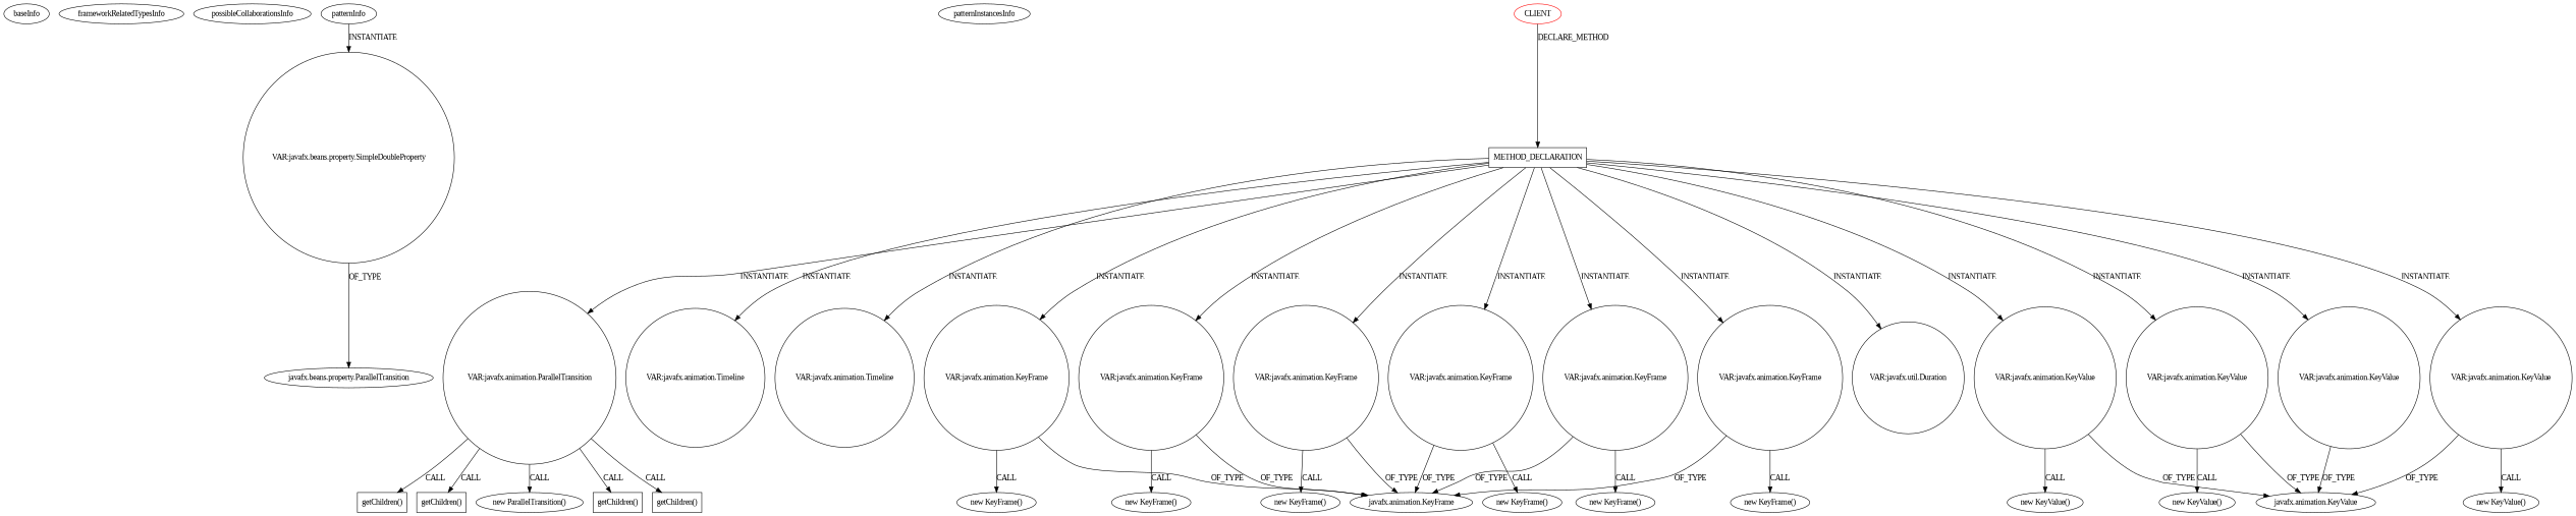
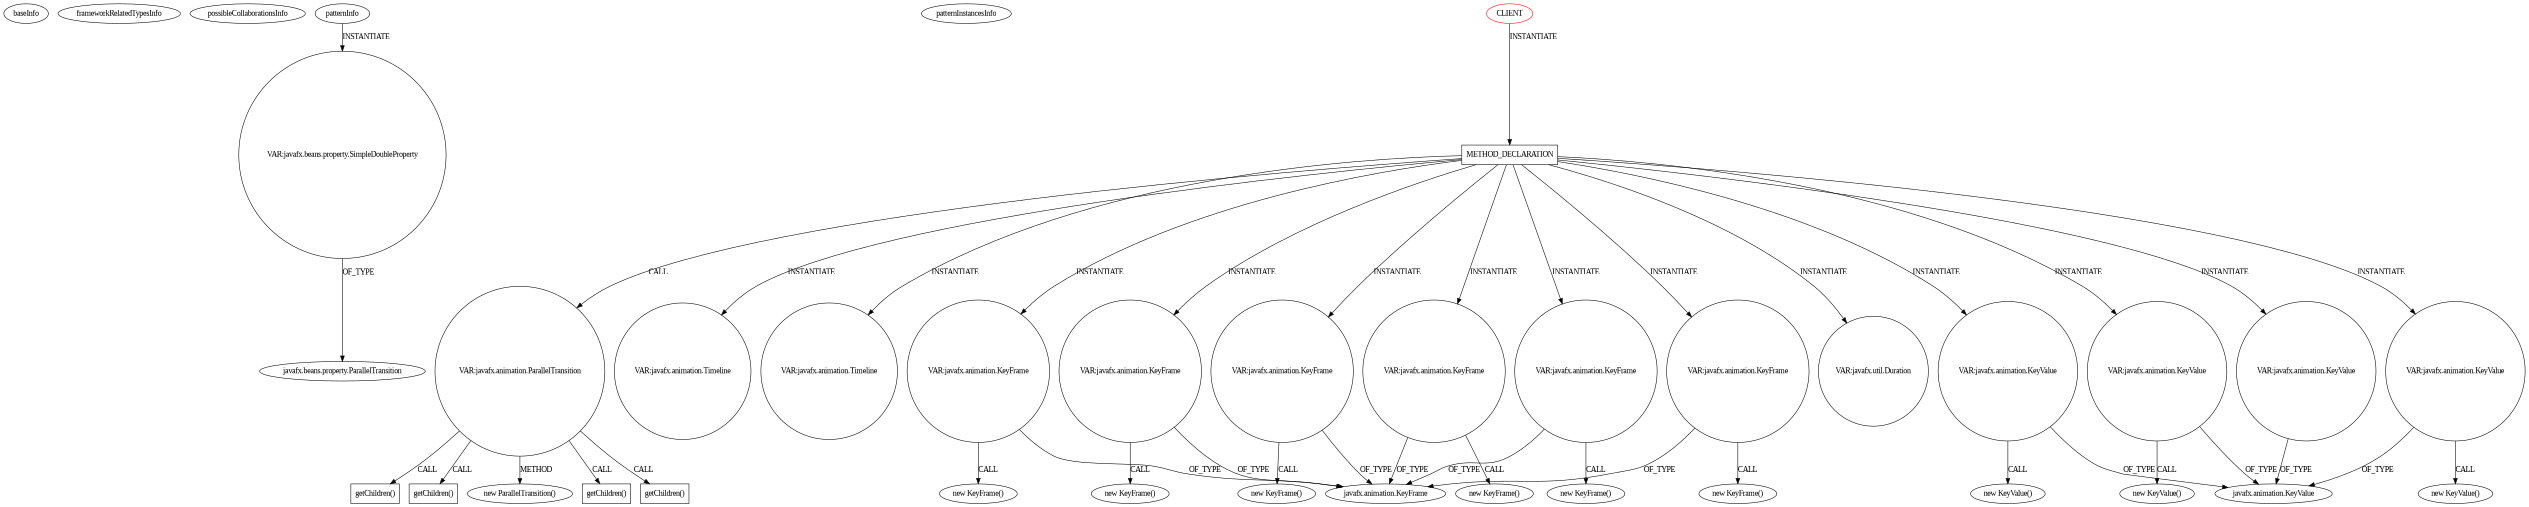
  digraph {
    fontname="Liberation Serif"
    node [fontname="Liberation Serif" isFrameworkType=false vertexType=VARIABLE_EXPRESION]
    edge [fontname="Liberation Serif"]
    baseInfo [category=pattern graphId=2653 isAnonymous=false possibleRelation=false isFrameworkType="" vertexType=""]
    frameworkRelatedTypesInfo [isFrameworkType="" vertexType=""]
    possibleCollaborationsInfo [isFrameworkType="" vertexType=""]
    patternInfo [frequency=2.0 patternRootClient=0 isFrameworkType="" vertexType=""]
    n5 [label="VAR:javafx.beans.property.SimpleDoubleProperty" shape=circle]
    patternInstancesInfo [0="MrLoNee-RadialFx~/MrLoNee-RadialFx/RadialFx-master/src/com/mrlonee/radialfx/settingsmenu/RadialSettingsMenu.java~RadialSettingsMenu~976" 1="MrLoNee-RadialFx~/MrLoNee-RadialFx/RadialFx-master/src/com/mrlonee/radialfx/moviemenu/RadialMovieMenu.java~RadialMovieMenu~969" isFrameworkType="" vertexType=""]
    n7 [label="new ParallelTransition()" vertexType=CONSTRUCTOR_CALL]
    n8 [label="VAR:javafx.animation.ParallelTransition" shape=circle]
    n9 [label="getChildren()" shape=box vertexType=INSIDE_CALL]
    n10 [label="getChildren()" shape=box vertexType=INSIDE_CALL]
    n11 [label="getChildren()" shape=box vertexType=INSIDE_CALL]
    n12 [label="getChildren()" shape=box vertexType=INSIDE_CALL]
    n13 [label=METHOD_DECLARATION shape=box vertexType=CLIENT_METHOD_DECLARATION]
    n14 [label="VAR:javafx.animation.Timeline" shape=circle]
    n15 [label="VAR:javafx.animation.Timeline" shape=circle]
    n16 [label="VAR:javafx.animation.KeyFrame" shape=circle]
    n17 [label="VAR:javafx.animation.KeyFrame" shape=circle]
    n18 [label="VAR:javafx.animation.KeyFrame" shape=circle]
    n19 [label="VAR:javafx.animation.KeyFrame" shape=circle]
    n20 [label="VAR:javafx.animation.KeyFrame" shape=circle]
    n21 [label="VAR:javafx.animation.KeyFrame" shape=circle]
    n22 [label="VAR:javafx.util.Duration" shape=circle]
    n23 [label="VAR:javafx.animation.KeyValue" shape=circle]
    n24 [label="VAR:javafx.animation.KeyValue" shape=circle]
    n25 [label="VAR:javafx.animation.KeyValue" shape=circle]
    n26 [label="VAR:javafx.animation.KeyValue" shape=circle]
    n27 [label="new KeyFrame()" vertexType=CONSTRUCTOR_CALL]
    n28 [label="javafx.animation.KeyFrame" vertexType=FRAMEWORK_CLASS_TYPE]
    n29 [label="new KeyFrame()" vertexType=CONSTRUCTOR_CALL]
    n30 [label="new KeyFrame()" vertexType=CONSTRUCTOR_CALL]
    n31 [label="new KeyFrame()" vertexType=CONSTRUCTOR_CALL]
    n32 [label="new KeyFrame()" vertexType=CONSTRUCTOR_CALL]
    n33 [label="new KeyFrame()" vertexType=CONSTRUCTOR_CALL]
    n34 [label="javafx.beans.property.ParallelTransition" vertexType=FRAMEWORK_CLASS_TYPE]
    n35 [label="new KeyValue()" vertexType=CONSTRUCTOR_CALL]
    n36 [label="javafx.animation.KeyValue" vertexType=FRAMEWORK_CLASS_TYPE]
    n37 [label="new KeyValue()" vertexType=CONSTRUCTOR_CALL]
    n38 [label="new KeyValue()" vertexType=CONSTRUCTOR_CALL]
    n39 [color=red label=CLIENT vertexType=ROOT_CLIENT_CLASS_DECLARATION]
    patternInfo -> n5 [label=INSTANTIATE]
    n5 -> n34 [label=OF_TYPE]
-   n8 -> n7 [label=CALL]
+   n8 -> n7 [label=METHOD]
    n8 -> n9 [label=CALL]
    n8 -> n10 [label=CALL]
    n8 -> n11 [label=CALL]
    n8 -> n12 [label=CALL]
-   n13 -> n8 [label=INSTANTIATE]
+   n13 -> n8 [label=CALL]
    n13 -> n14 [label=INSTANTIATE]
    n13 -> n15 [label=INSTANTIATE]
    n13 -> n16 [label=INSTANTIATE]
    n13 -> n17 [label=INSTANTIATE]
    n13 -> n18 [label=INSTANTIATE]
    n13 -> n19 [label=INSTANTIATE]
    n13 -> n20 [label=INSTANTIATE]
    n13 -> n21 [label=INSTANTIATE]
    n13 -> n22 [label=INSTANTIATE]
    n13 -> n23 [label=INSTANTIATE]
    n13 -> n24 [label=INSTANTIATE]
    n13 -> n25 [label=INSTANTIATE]
    n13 -> n26 [label=INSTANTIATE]
    n16 -> n27 [label=CALL]
    n16 -> n28 [label=OF_TYPE]
    n17 -> n28 [label=OF_TYPE]
    n17 -> n29 [label=CALL]
    n18 -> n28 [label=OF_TYPE]
    n18 -> n30 [label=CALL]
    n19 -> n28 [label=OF_TYPE]
    n19 -> n31 [label=CALL]
    n20 -> n28 [label=OF_TYPE]
    n20 -> n32 [label=CALL]
    n21 -> n28 [label=OF_TYPE]
    n21 -> n33 [label=CALL]
    n23 -> n35 [label=CALL]
    n23 -> n36 [label=OF_TYPE]
    n24 -> n36 [label=OF_TYPE]
    n24 -> n37 [label=CALL]
    n25 -> n36 [label=OF_TYPE]
    n25 -> n38 [label=CALL]
    n26 -> n36 [label=OF_TYPE]
-   n39 -> n13 [label=DECLARE_METHOD]
+   n39 -> n13 [label=INSTANTIATE]
  }
